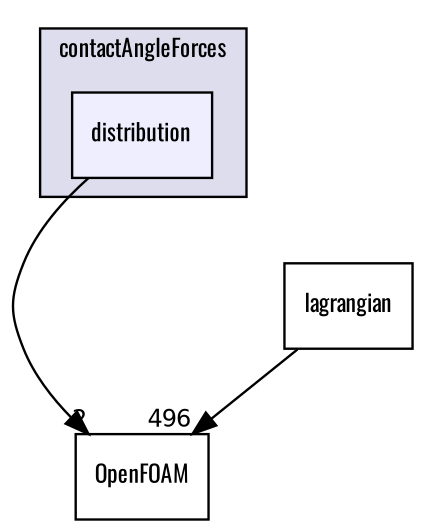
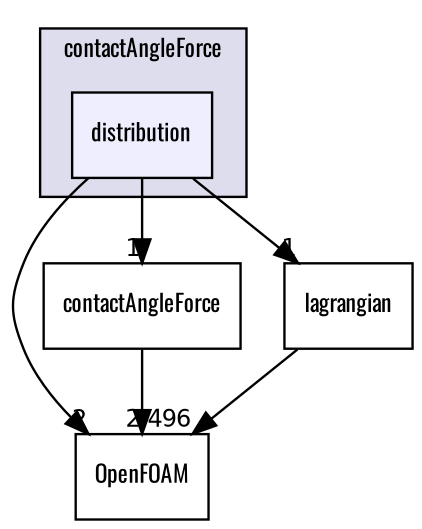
  digraph {
    compound=true
    fontname=Oswald
    node [fontname=Oswald fontsize=10 shape=box]
    edge [fontname=Oswald headlabel=2 labeldistance=1.5 labelfontname=Helvetica labelfontsize=10]
    n1 [fillcolor="#eeeeff" label=distribution pencolor=black style=filled]
    n2 [color=black label=OpenFOAM]
+   n3 [label=contactAngleForce]
    n4 [color=black label=lagrangian]
    subgraph cluster_1 {
      bgcolor="#ddddee"
      fontsize=10
-     label=contactAngleForces
+     label=contactAngleForce
      pencolor=black
      n1
    }
    n1 -> n2
+   n1 -> n3 [headlabel=1]
+   n1 -> n4 [headlabel=1]
+   n3 -> n2
    n4 -> n2 [headlabel=496]
  }
